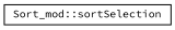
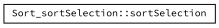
  digraph {
    rankdir=LR
    fontname="Source Code Pro"
-   n1 [color=black fillcolor=white fontname="Source Code Pro" fontsize=10 height=0.2 label="Sort_mod::sortSelection" shape=record style=filled width=0.4]
+   n1 [color=black fillcolor=white fontname="Source Code Pro" fontsize=10 height=0.2 label="Sort_sortSelection::sortSelection" shape=record style=filled width=0.4]
  }
